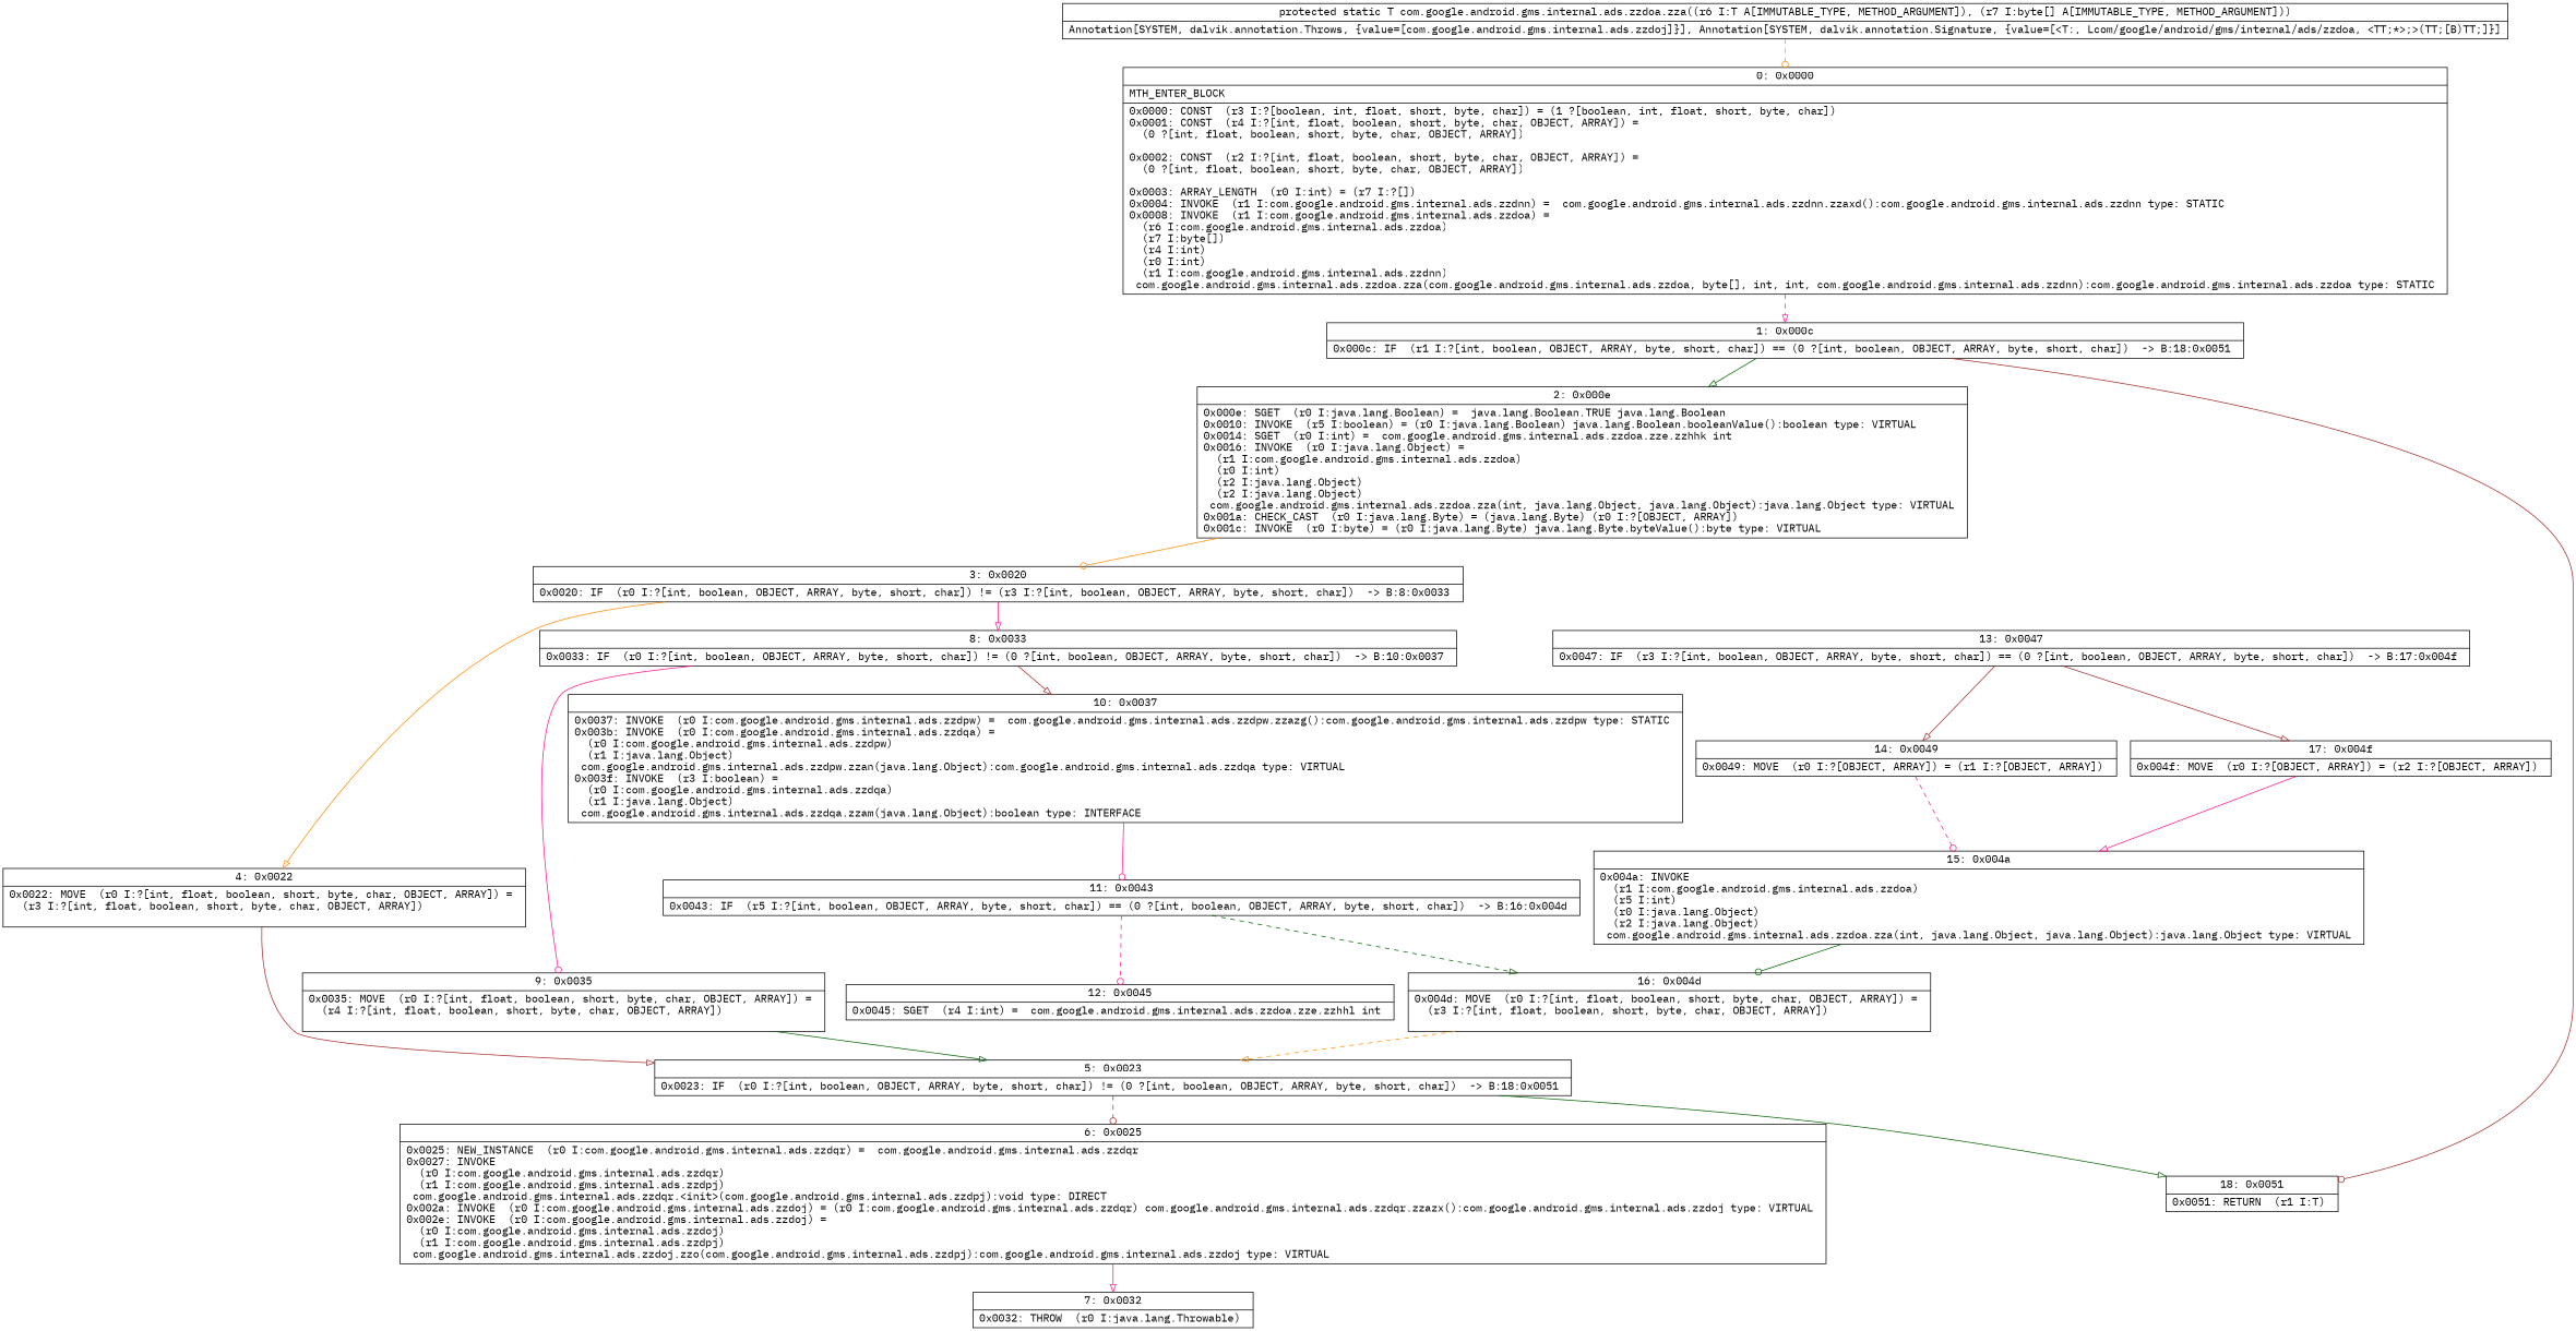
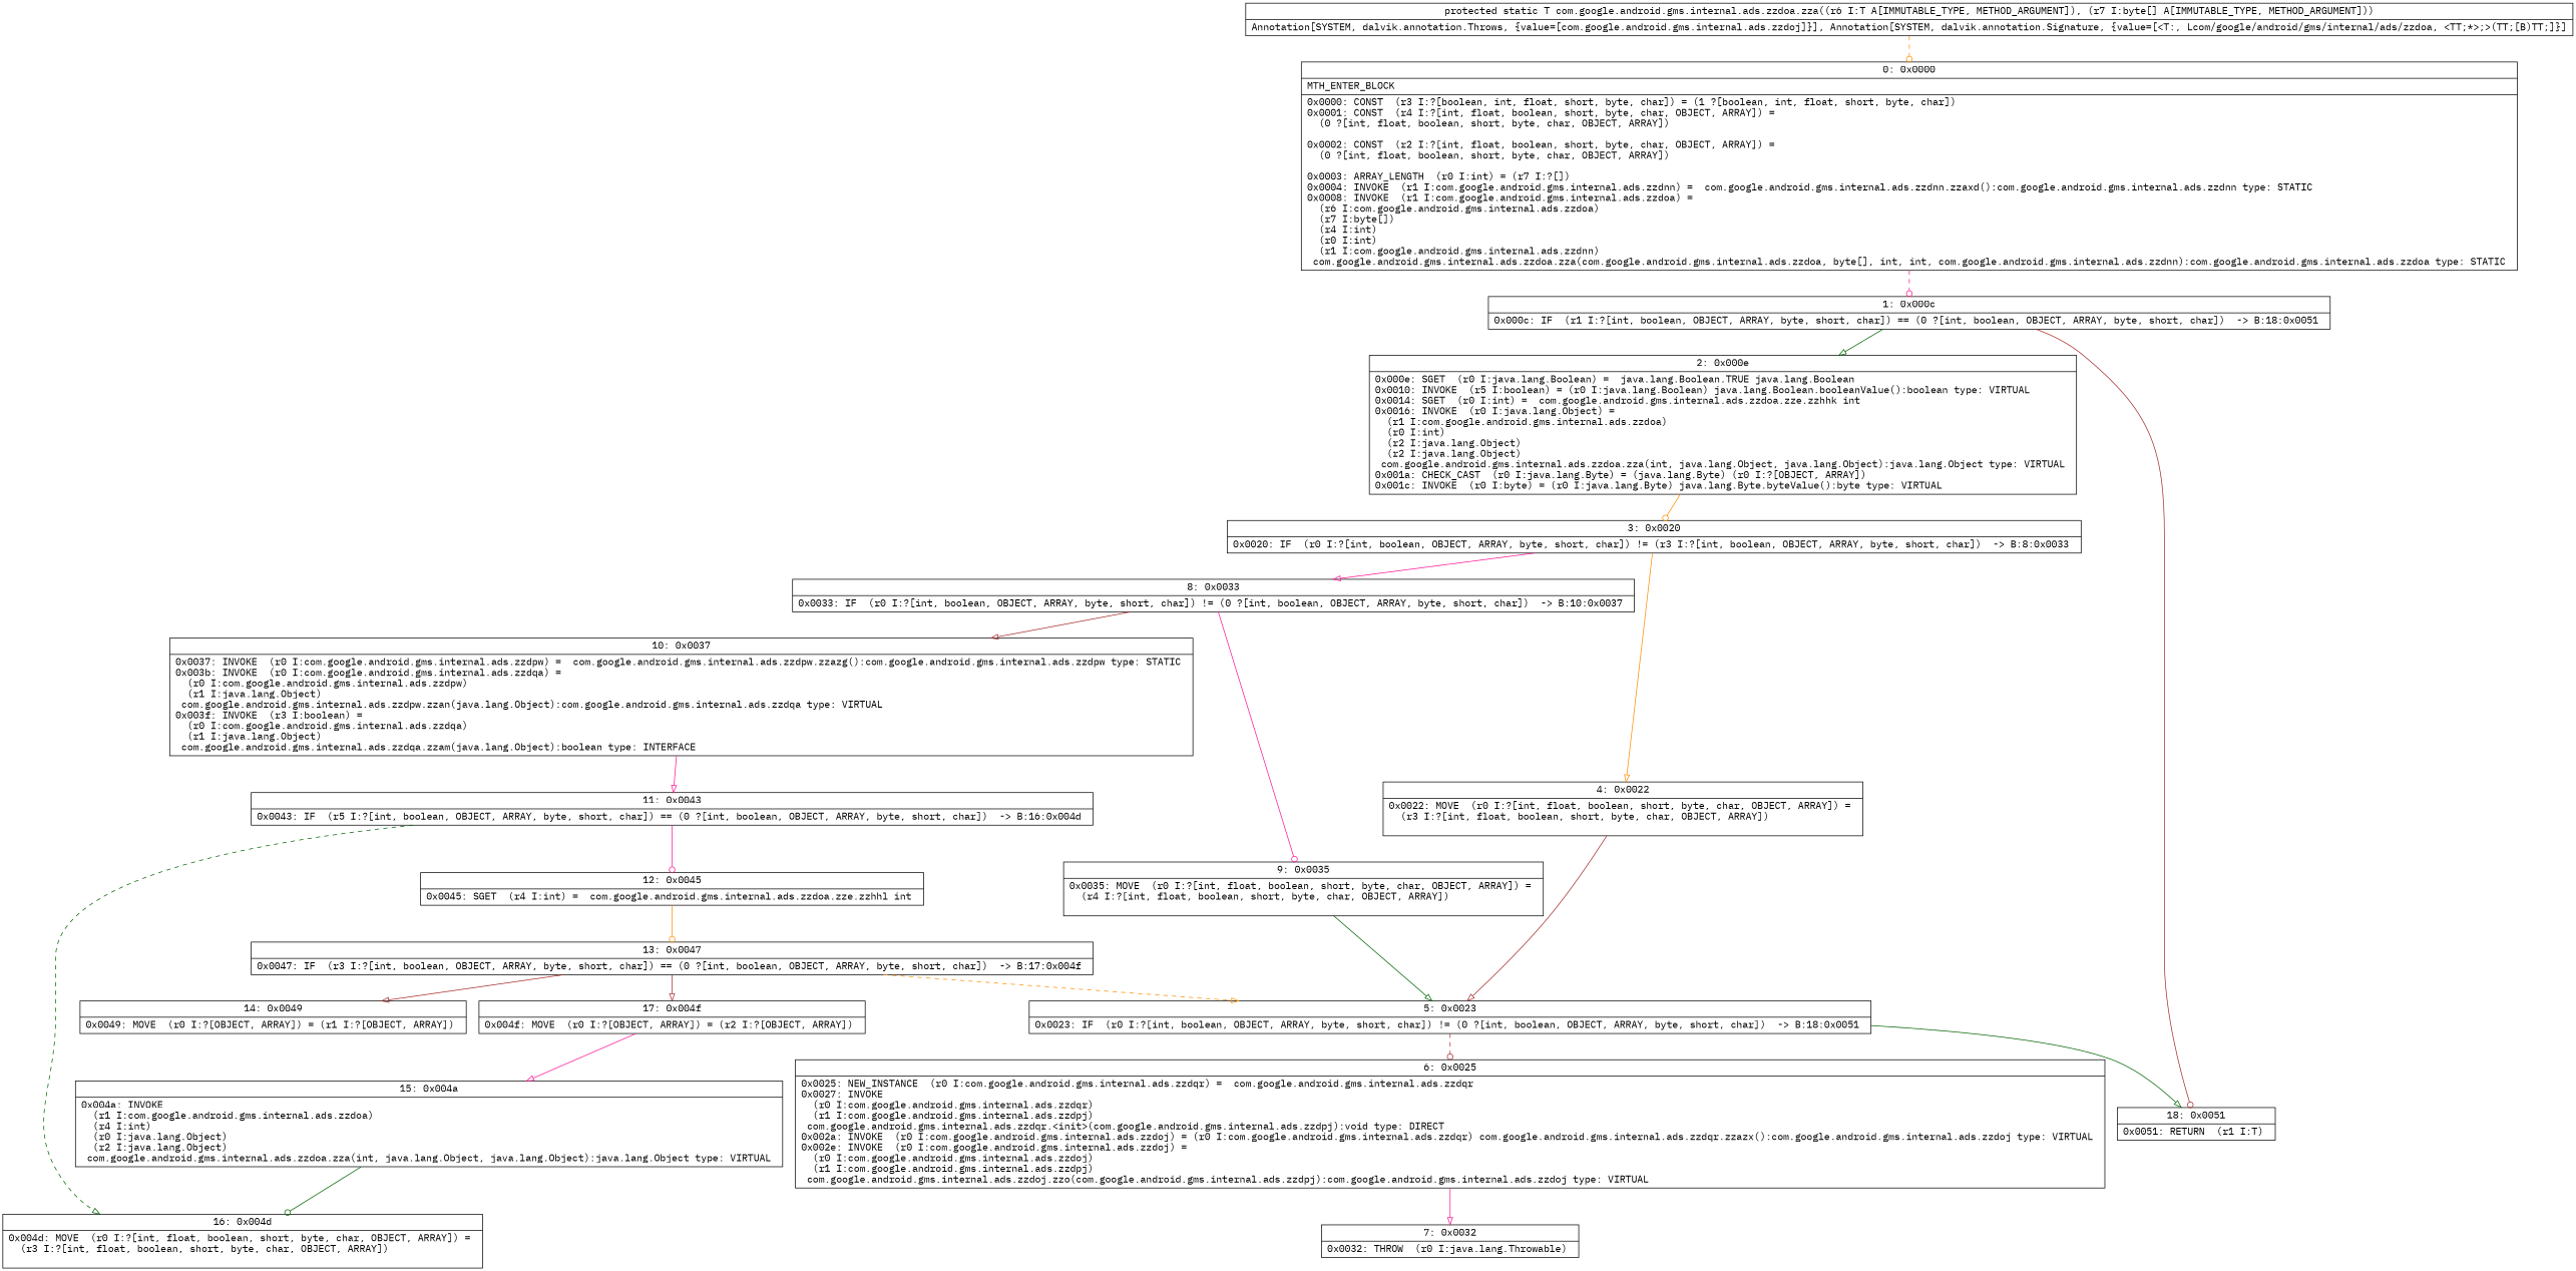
  digraph {
    fontname="IBM Plex Mono"
    node [fontname="IBM Plex Mono" shape=record]
    edge [arrowhead=onormal color=deeppink fontname="IBM Plex Mono" style=solid]
    n1 [label="{0\:\ 0x0000|MTH_ENTER_BLOCK\l|0x0000: CONST  (r3 I:?[boolean, int, float, short, byte, char]) = (1 ?[boolean, int, float, short, byte, char]) \l0x0001: CONST  (r4 I:?[int, float, boolean, short, byte, char, OBJECT, ARRAY]) = \l  (0 ?[int, float, boolean, short, byte, char, OBJECT, ARRAY])\l \l0x0002: CONST  (r2 I:?[int, float, boolean, short, byte, char, OBJECT, ARRAY]) = \l  (0 ?[int, float, boolean, short, byte, char, OBJECT, ARRAY])\l \l0x0003: ARRAY_LENGTH  (r0 I:int) = (r7 I:?[]) \l0x0004: INVOKE  (r1 I:com.google.android.gms.internal.ads.zzdnn) =  com.google.android.gms.internal.ads.zzdnn.zzaxd():com.google.android.gms.internal.ads.zzdnn type: STATIC \l0x0008: INVOKE  (r1 I:com.google.android.gms.internal.ads.zzdoa) = \l  (r6 I:com.google.android.gms.internal.ads.zzdoa)\l  (r7 I:byte[])\l  (r4 I:int)\l  (r0 I:int)\l  (r1 I:com.google.android.gms.internal.ads.zzdnn)\l com.google.android.gms.internal.ads.zzdoa.zza(com.google.android.gms.internal.ads.zzdoa, byte[], int, int, com.google.android.gms.internal.ads.zzdnn):com.google.android.gms.internal.ads.zzdoa type: STATIC \l}"]
    n2 [label="{1\:\ 0x000c|0x000c: IF  (r1 I:?[int, boolean, OBJECT, ARRAY, byte, short, char]) == (0 ?[int, boolean, OBJECT, ARRAY, byte, short, char])  \-\> B:18:0x0051 \l}"]
    n3 [label="{2\:\ 0x000e|0x000e: SGET  (r0 I:java.lang.Boolean) =  java.lang.Boolean.TRUE java.lang.Boolean \l0x0010: INVOKE  (r5 I:boolean) = (r0 I:java.lang.Boolean) java.lang.Boolean.booleanValue():boolean type: VIRTUAL \l0x0014: SGET  (r0 I:int) =  com.google.android.gms.internal.ads.zzdoa.zze.zzhhk int \l0x0016: INVOKE  (r0 I:java.lang.Object) = \l  (r1 I:com.google.android.gms.internal.ads.zzdoa)\l  (r0 I:int)\l  (r2 I:java.lang.Object)\l  (r2 I:java.lang.Object)\l com.google.android.gms.internal.ads.zzdoa.zza(int, java.lang.Object, java.lang.Object):java.lang.Object type: VIRTUAL \l0x001a: CHECK_CAST  (r0 I:java.lang.Byte) = (java.lang.Byte) (r0 I:?[OBJECT, ARRAY]) \l0x001c: INVOKE  (r0 I:byte) = (r0 I:java.lang.Byte) java.lang.Byte.byteValue():byte type: VIRTUAL \l}"]
    n4 [label="{18\:\ 0x0051|0x0051: RETURN  (r1 I:T) \l}"]
    n5 [label="{3\:\ 0x0020|0x0020: IF  (r0 I:?[int, boolean, OBJECT, ARRAY, byte, short, char]) != (r3 I:?[int, boolean, OBJECT, ARRAY, byte, short, char])  \-\> B:8:0x0033 \l}"]
    n6 [label="{4\:\ 0x0022|0x0022: MOVE  (r0 I:?[int, float, boolean, short, byte, char, OBJECT, ARRAY]) = \l  (r3 I:?[int, float, boolean, short, byte, char, OBJECT, ARRAY])\l \l}"]
    n7 [label="{8\:\ 0x0033|0x0033: IF  (r0 I:?[int, boolean, OBJECT, ARRAY, byte, short, char]) != (0 ?[int, boolean, OBJECT, ARRAY, byte, short, char])  \-\> B:10:0x0037 \l}"]
    n8 [label="{5\:\ 0x0023|0x0023: IF  (r0 I:?[int, boolean, OBJECT, ARRAY, byte, short, char]) != (0 ?[int, boolean, OBJECT, ARRAY, byte, short, char])  \-\> B:18:0x0051 \l}"]
    n9 [label="{9\:\ 0x0035|0x0035: MOVE  (r0 I:?[int, float, boolean, short, byte, char, OBJECT, ARRAY]) = \l  (r4 I:?[int, float, boolean, short, byte, char, OBJECT, ARRAY])\l \l}"]
    n10 [label="{10\:\ 0x0037|0x0037: INVOKE  (r0 I:com.google.android.gms.internal.ads.zzdpw) =  com.google.android.gms.internal.ads.zzdpw.zzazg():com.google.android.gms.internal.ads.zzdpw type: STATIC \l0x003b: INVOKE  (r0 I:com.google.android.gms.internal.ads.zzdqa) = \l  (r0 I:com.google.android.gms.internal.ads.zzdpw)\l  (r1 I:java.lang.Object)\l com.google.android.gms.internal.ads.zzdpw.zzan(java.lang.Object):com.google.android.gms.internal.ads.zzdqa type: VIRTUAL \l0x003f: INVOKE  (r3 I:boolean) = \l  (r0 I:com.google.android.gms.internal.ads.zzdqa)\l  (r1 I:java.lang.Object)\l com.google.android.gms.internal.ads.zzdqa.zzam(java.lang.Object):boolean type: INTERFACE \l}"]
    n11 [label="{6\:\ 0x0025|0x0025: NEW_INSTANCE  (r0 I:com.google.android.gms.internal.ads.zzdqr) =  com.google.android.gms.internal.ads.zzdqr \l0x0027: INVOKE  \l  (r0 I:com.google.android.gms.internal.ads.zzdqr)\l  (r1 I:com.google.android.gms.internal.ads.zzdpj)\l com.google.android.gms.internal.ads.zzdqr.\<init\>(com.google.android.gms.internal.ads.zzdpj):void type: DIRECT \l0x002a: INVOKE  (r0 I:com.google.android.gms.internal.ads.zzdoj) = (r0 I:com.google.android.gms.internal.ads.zzdqr) com.google.android.gms.internal.ads.zzdqr.zzazx():com.google.android.gms.internal.ads.zzdoj type: VIRTUAL \l0x002e: INVOKE  (r0 I:com.google.android.gms.internal.ads.zzdoj) = \l  (r0 I:com.google.android.gms.internal.ads.zzdoj)\l  (r1 I:com.google.android.gms.internal.ads.zzdpj)\l com.google.android.gms.internal.ads.zzdoj.zzo(com.google.android.gms.internal.ads.zzdpj):com.google.android.gms.internal.ads.zzdoj type: VIRTUAL \l}"]
    n12 [label="{7\:\ 0x0032|0x0032: THROW  (r0 I:java.lang.Throwable) \l}"]
    n13 [label="{11\:\ 0x0043|0x0043: IF  (r5 I:?[int, boolean, OBJECT, ARRAY, byte, short, char]) == (0 ?[int, boolean, OBJECT, ARRAY, byte, short, char])  \-\> B:16:0x004d \l}"]
    n14 [label="{12\:\ 0x0045|0x0045: SGET  (r4 I:int) =  com.google.android.gms.internal.ads.zzdoa.zze.zzhhl int \l}"]
    n15 [label="{16\:\ 0x004d|0x004d: MOVE  (r0 I:?[int, float, boolean, short, byte, char, OBJECT, ARRAY]) = \l  (r3 I:?[int, float, boolean, short, byte, char, OBJECT, ARRAY])\l \l}"]
    n16 [label="{13\:\ 0x0047|0x0047: IF  (r3 I:?[int, boolean, OBJECT, ARRAY, byte, short, char]) == (0 ?[int, boolean, OBJECT, ARRAY, byte, short, char])  \-\> B:17:0x004f \l}"]
    n17 [label="{14\:\ 0x0049|0x0049: MOVE  (r0 I:?[OBJECT, ARRAY]) = (r1 I:?[OBJECT, ARRAY]) \l}"]
    n18 [label="{17\:\ 0x004f|0x004f: MOVE  (r0 I:?[OBJECT, ARRAY]) = (r2 I:?[OBJECT, ARRAY]) \l}"]
-   n19 [label="{15\:\ 0x004a|0x004a: INVOKE  \l  (r1 I:com.google.android.gms.internal.ads.zzdoa)\l  (r5 I:int)\l  (r0 I:java.lang.Object)\l  (r2 I:java.lang.Object)\l com.google.android.gms.internal.ads.zzdoa.zza(int, java.lang.Object, java.lang.Object):java.lang.Object type: VIRTUAL \l}"]
+   n19 [label="{15\:\ 0x004a|0x004a: INVOKE  \l  (r1 I:com.google.android.gms.internal.ads.zzdoa)\l  (r4 I:int)\l  (r0 I:java.lang.Object)\l  (r2 I:java.lang.Object)\l com.google.android.gms.internal.ads.zzdoa.zza(int, java.lang.Object, java.lang.Object):java.lang.Object type: VIRTUAL \l}"]
    n20 [label="{protected static T com.google.android.gms.internal.ads.zzdoa.zza((r6 I:T A[IMMUTABLE_TYPE, METHOD_ARGUMENT]), (r7 I:byte[] A[IMMUTABLE_TYPE, METHOD_ARGUMENT]))  | Annotation[SYSTEM, dalvik.annotation.Throws, \{value=[com.google.android.gms.internal.ads.zzdoj]\}], Annotation[SYSTEM, dalvik.annotation.Signature, \{value=[\<T:, Lcom\/google\/android\/gms\/internal\/ads\/zzdoa, \<TT;*\>;\>(TT;[B)TT;]\}]\l}"]
-   n1 -> n2 [style=dashed]
+   n1 -> n2 [arrowhead=odot style=dashed]
    n2 -> n3 [color=darkgreen]
    n2 -> n4 [arrowhead=odot color=brown]
    n3 -> n5 [arrowhead=odot color=darkorange]
    n5 -> n6 [color=darkorange]
    n5 -> n7
    n6 -> n8 [color=brown]
    n7 -> n9 [arrowhead=odot]
    n7 -> n10 [color=brown]
    n8 -> n4 [color=darkgreen]
    n8 -> n11 [arrowhead=odot color=brown style=dashed]
    n9 -> n8 [color=darkgreen]
-   n10 -> n13 [arrowhead=odot]
+   n10 -> n13
    n11 -> n12
-   n13 -> n14 [arrowhead=odot style=dashed]
+   n13 -> n14 [arrowhead=odot]
    n13 -> n15 [color=darkgreen style=dashed]
-   n15 -> n8 [color=darkorange style=dashed]
+   n14 -> n16 [arrowhead=odot color=darkorange]
+   n16 -> n8 [color=darkorange style=dashed]
    n16 -> n17 [color=brown]
    n16 -> n18 [color=brown]
-   n17 -> n19 [arrowhead=odot style=dashed]
    n18 -> n19
    n19 -> n15 [arrowhead=odot color=darkgreen]
    n20 -> n1 [arrowhead=odot color=darkorange style=dashed]
  }
